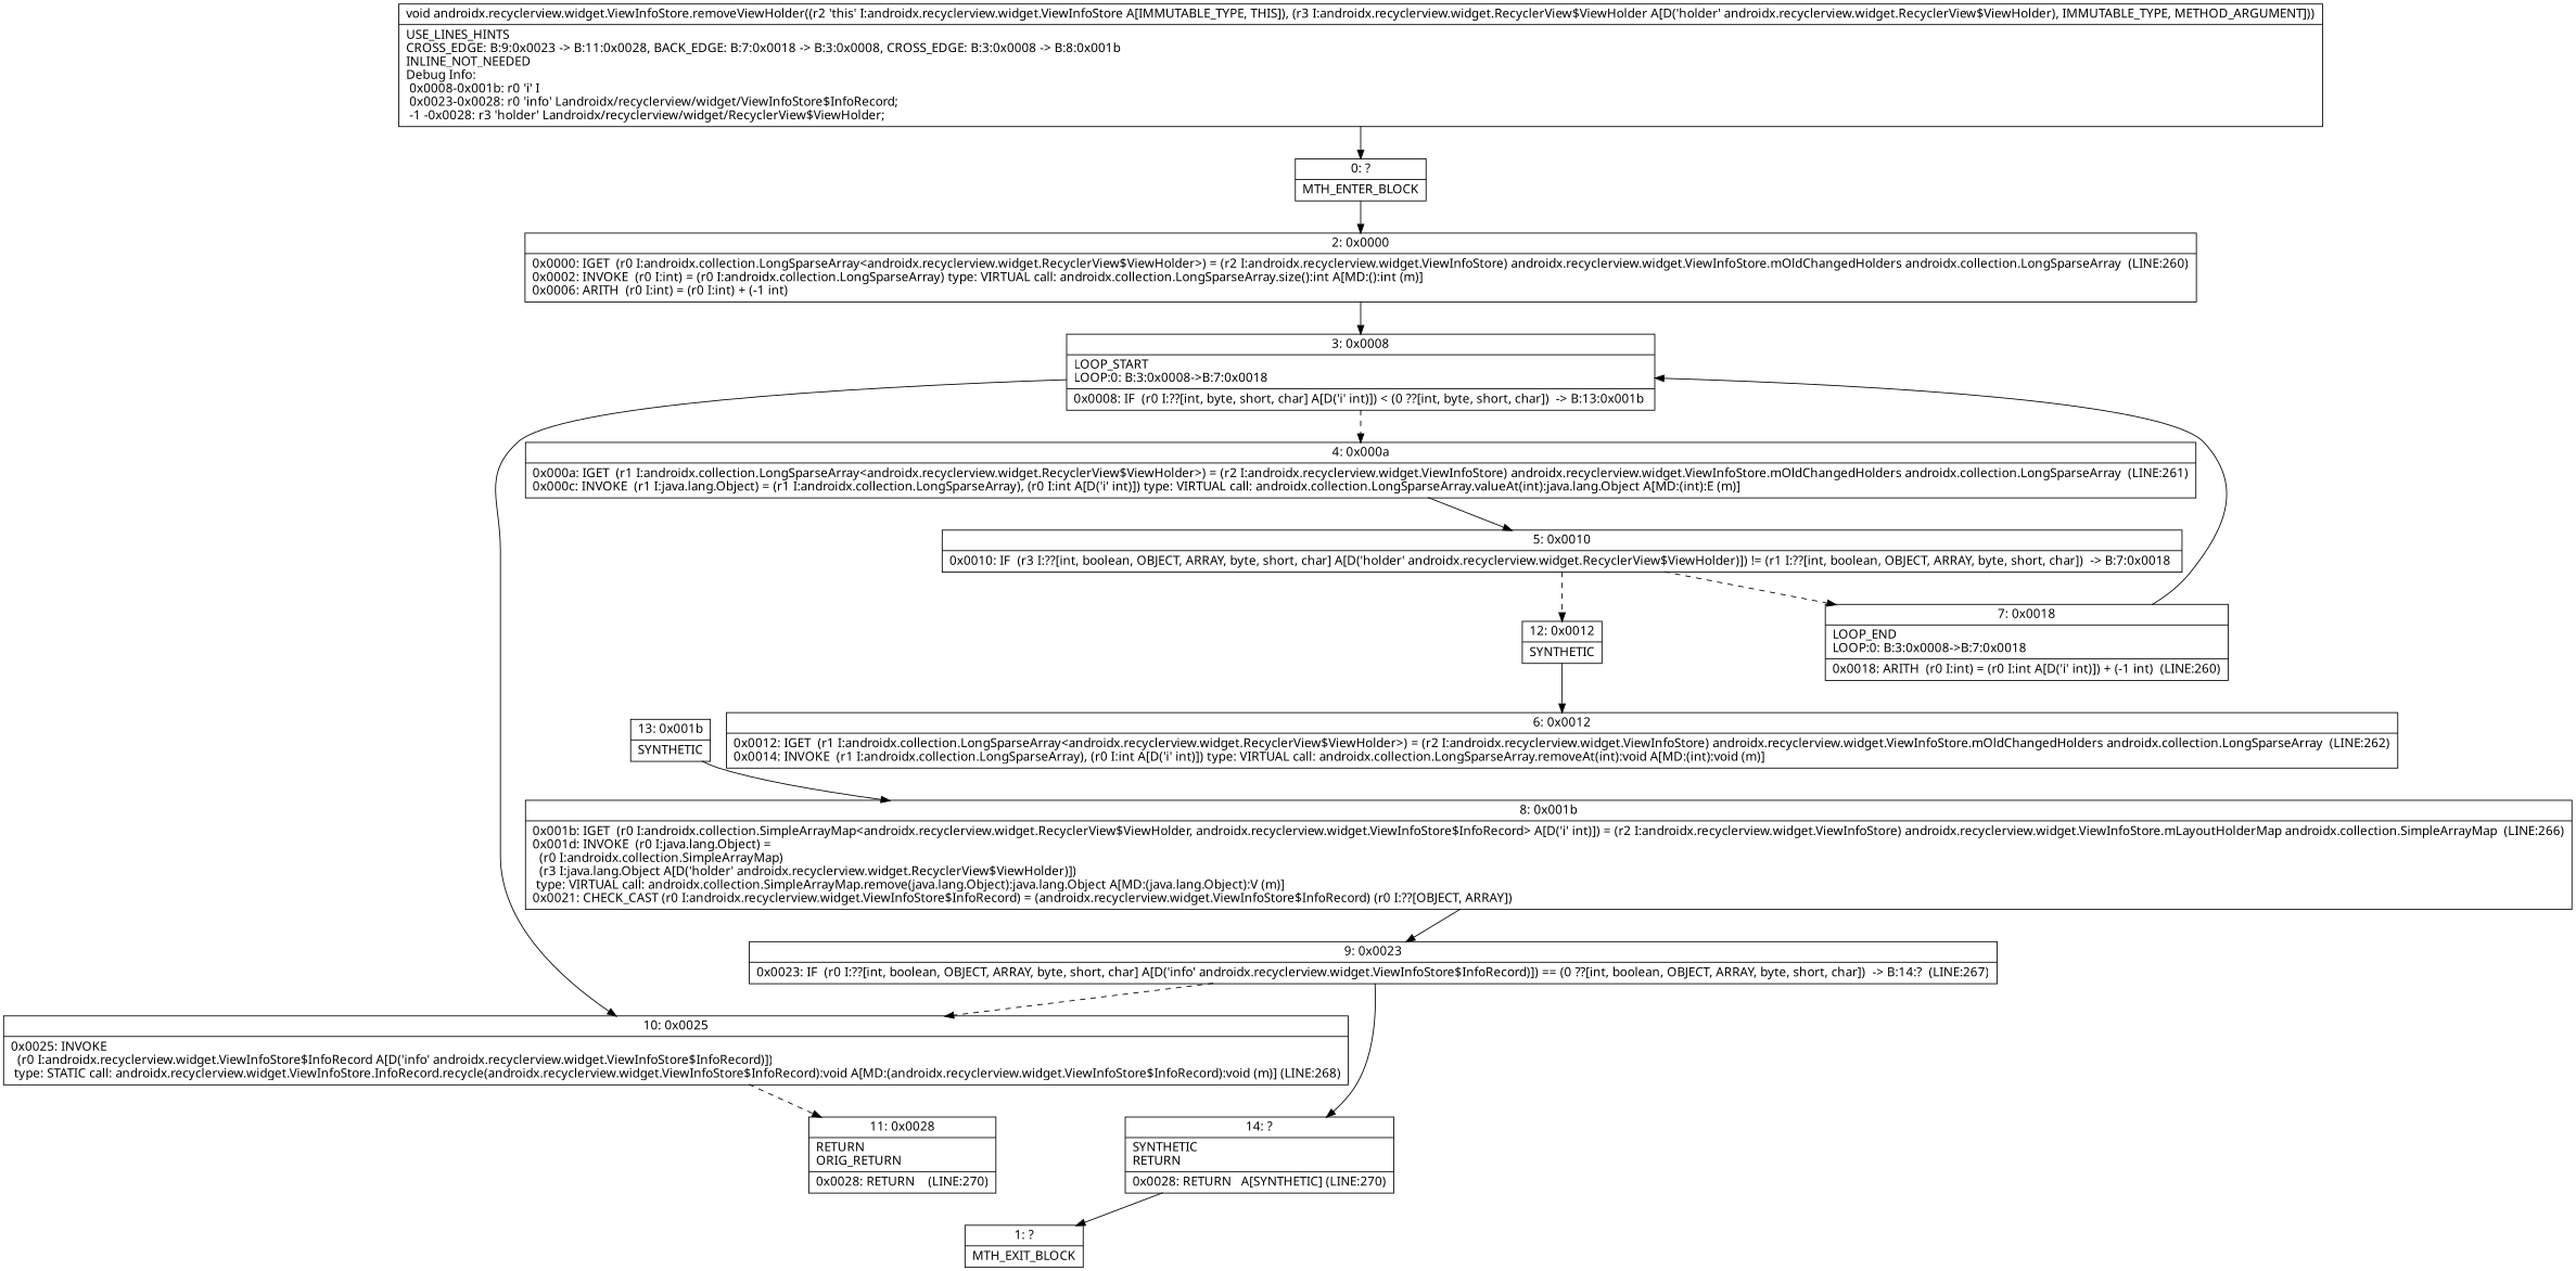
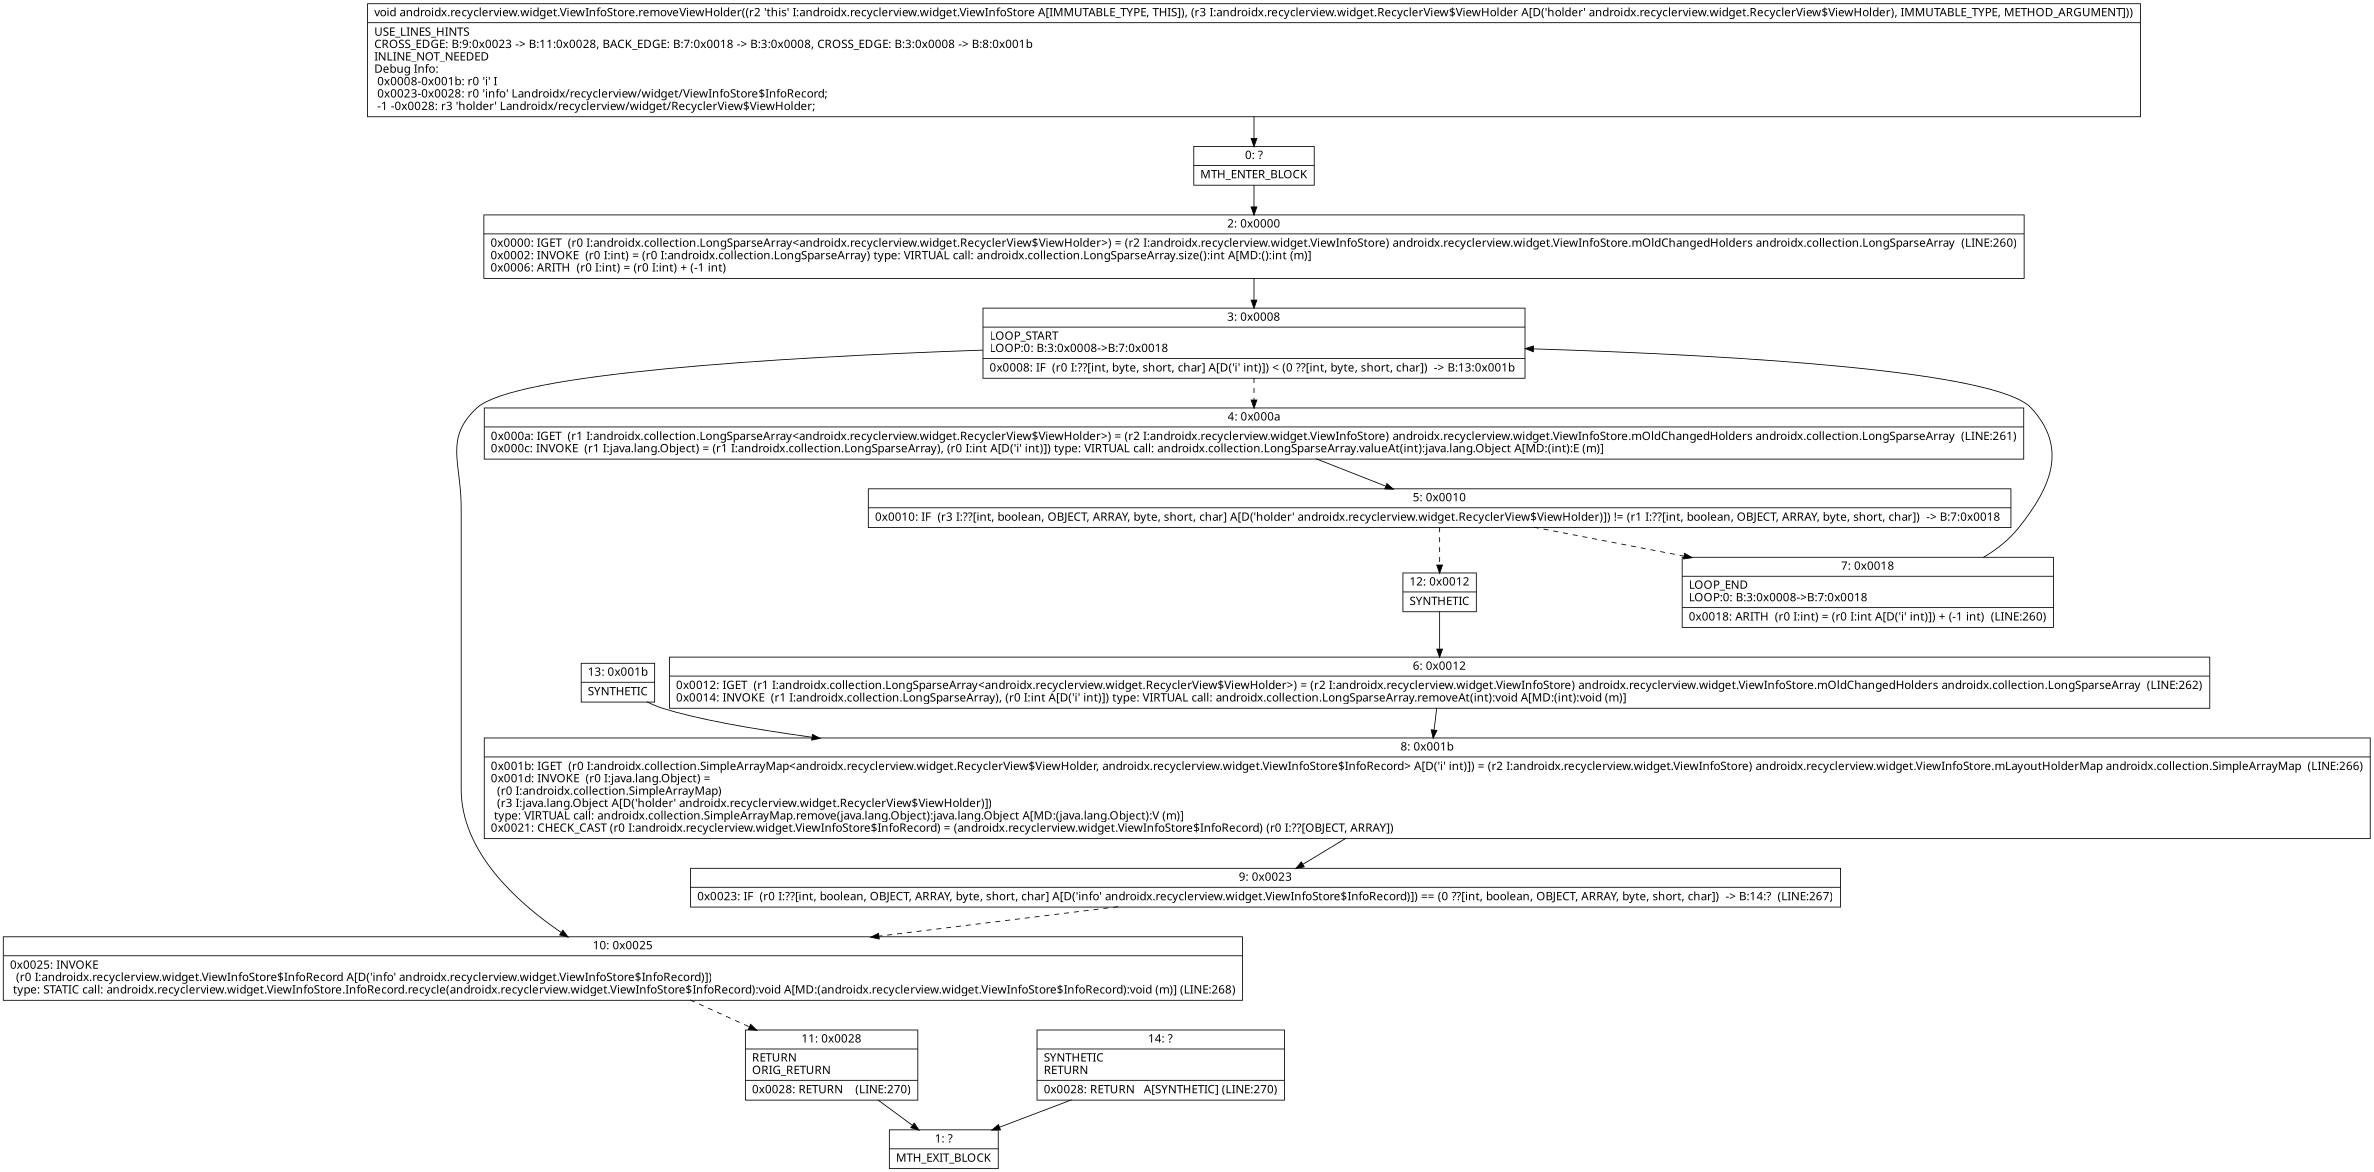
  digraph {
    fontname="Noto Sans"
    node [fontname="Noto Sans" shape=record]
    edge [fontname="Noto Sans"]
    n1 [label="{0\:\ ?|MTH_ENTER_BLOCK\l}"]
    n2 [label="{2\:\ 0x0000|0x0000: IGET  (r0 I:androidx.collection.LongSparseArray\<androidx.recyclerview.widget.RecyclerView$ViewHolder\>) = (r2 I:androidx.recyclerview.widget.ViewInfoStore) androidx.recyclerview.widget.ViewInfoStore.mOldChangedHolders androidx.collection.LongSparseArray  (LINE:260)\l0x0002: INVOKE  (r0 I:int) = (r0 I:androidx.collection.LongSparseArray) type: VIRTUAL call: androidx.collection.LongSparseArray.size():int A[MD:():int (m)]\l0x0006: ARITH  (r0 I:int) = (r0 I:int) + (\-1 int) \l}"]
    n3 [label="{3\:\ 0x0008|LOOP_START\lLOOP:0: B:3:0x0008\-\>B:7:0x0018\l|0x0008: IF  (r0 I:??[int, byte, short, char] A[D('i' int)]) \< (0 ??[int, byte, short, char])  \-\> B:13:0x001b \l}"]
    n4 [label="{4\:\ 0x000a|0x000a: IGET  (r1 I:androidx.collection.LongSparseArray\<androidx.recyclerview.widget.RecyclerView$ViewHolder\>) = (r2 I:androidx.recyclerview.widget.ViewInfoStore) androidx.recyclerview.widget.ViewInfoStore.mOldChangedHolders androidx.collection.LongSparseArray  (LINE:261)\l0x000c: INVOKE  (r1 I:java.lang.Object) = (r1 I:androidx.collection.LongSparseArray), (r0 I:int A[D('i' int)]) type: VIRTUAL call: androidx.collection.LongSparseArray.valueAt(int):java.lang.Object A[MD:(int):E (m)]\l}"]
    n5 [label="{10\:\ 0x0025|0x0025: INVOKE  \l  (r0 I:androidx.recyclerview.widget.ViewInfoStore$InfoRecord A[D('info' androidx.recyclerview.widget.ViewInfoStore$InfoRecord)])\l type: STATIC call: androidx.recyclerview.widget.ViewInfoStore.InfoRecord.recycle(androidx.recyclerview.widget.ViewInfoStore$InfoRecord):void A[MD:(androidx.recyclerview.widget.ViewInfoStore$InfoRecord):void (m)] (LINE:268)\l}"]
    n6 [label="{5\:\ 0x0010|0x0010: IF  (r3 I:??[int, boolean, OBJECT, ARRAY, byte, short, char] A[D('holder' androidx.recyclerview.widget.RecyclerView$ViewHolder)]) != (r1 I:??[int, boolean, OBJECT, ARRAY, byte, short, char])  \-\> B:7:0x0018 \l}"]
    n7 [label="{13\:\ 0x001b|SYNTHETIC\l}"]
    n8 [label="{8\:\ 0x001b|0x001b: IGET  (r0 I:androidx.collection.SimpleArrayMap\<androidx.recyclerview.widget.RecyclerView$ViewHolder, androidx.recyclerview.widget.ViewInfoStore$InfoRecord\> A[D('i' int)]) = (r2 I:androidx.recyclerview.widget.ViewInfoStore) androidx.recyclerview.widget.ViewInfoStore.mLayoutHolderMap androidx.collection.SimpleArrayMap  (LINE:266)\l0x001d: INVOKE  (r0 I:java.lang.Object) = \l  (r0 I:androidx.collection.SimpleArrayMap)\l  (r3 I:java.lang.Object A[D('holder' androidx.recyclerview.widget.RecyclerView$ViewHolder)])\l type: VIRTUAL call: androidx.collection.SimpleArrayMap.remove(java.lang.Object):java.lang.Object A[MD:(java.lang.Object):V (m)]\l0x0021: CHECK_CAST (r0 I:androidx.recyclerview.widget.ViewInfoStore$InfoRecord) = (androidx.recyclerview.widget.ViewInfoStore$InfoRecord) (r0 I:??[OBJECT, ARRAY]) \l}"]
    n9 [label="{7\:\ 0x0018|LOOP_END\lLOOP:0: B:3:0x0008\-\>B:7:0x0018\l|0x0018: ARITH  (r0 I:int) = (r0 I:int A[D('i' int)]) + (\-1 int)  (LINE:260)\l}"]
    n10 [label="{12\:\ 0x0012|SYNTHETIC\l}"]
    n11 [label="{6\:\ 0x0012|0x0012: IGET  (r1 I:androidx.collection.LongSparseArray\<androidx.recyclerview.widget.RecyclerView$ViewHolder\>) = (r2 I:androidx.recyclerview.widget.ViewInfoStore) androidx.recyclerview.widget.ViewInfoStore.mOldChangedHolders androidx.collection.LongSparseArray  (LINE:262)\l0x0014: INVOKE  (r1 I:androidx.collection.LongSparseArray), (r0 I:int A[D('i' int)]) type: VIRTUAL call: androidx.collection.LongSparseArray.removeAt(int):void A[MD:(int):void (m)]\l}"]
    n12 [label="{9\:\ 0x0023|0x0023: IF  (r0 I:??[int, boolean, OBJECT, ARRAY, byte, short, char] A[D('info' androidx.recyclerview.widget.ViewInfoStore$InfoRecord)]) == (0 ??[int, boolean, OBJECT, ARRAY, byte, short, char])  \-\> B:14:?  (LINE:267)\l}"]
    n13 [label="{14\:\ ?|SYNTHETIC\lRETURN\l|0x0028: RETURN   A[SYNTHETIC] (LINE:270)\l}"]
    n14 [label="{11\:\ 0x0028|RETURN\lORIG_RETURN\l|0x0028: RETURN    (LINE:270)\l}"]
    n15 [label="{1\:\ ?|MTH_EXIT_BLOCK\l}"]
    n16 [label="{void androidx.recyclerview.widget.ViewInfoStore.removeViewHolder((r2 'this' I:androidx.recyclerview.widget.ViewInfoStore A[IMMUTABLE_TYPE, THIS]), (r3 I:androidx.recyclerview.widget.RecyclerView$ViewHolder A[D('holder' androidx.recyclerview.widget.RecyclerView$ViewHolder), IMMUTABLE_TYPE, METHOD_ARGUMENT]))  | USE_LINES_HINTS\lCROSS_EDGE: B:9:0x0023 \-\> B:11:0x0028, BACK_EDGE: B:7:0x0018 \-\> B:3:0x0008, CROSS_EDGE: B:3:0x0008 \-\> B:8:0x001b\lINLINE_NOT_NEEDED\lDebug Info:\l  0x0008\-0x001b: r0 'i' I\l  0x0023\-0x0028: r0 'info' Landroidx\/recyclerview\/widget\/ViewInfoStore$InfoRecord;\l  \-1 \-0x0028: r3 'holder' Landroidx\/recyclerview\/widget\/RecyclerView$ViewHolder;\l}"]
    n1 -> n2
    n2 -> n3
    n3 -> n4 [style=dashed]
    n3 -> n5
    n4 -> n6
    n5 -> n14 [style=dashed]
    n6 -> n9 [style=dashed]
    n6 -> n10 [style=dashed]
    n7 -> n8
    n8 -> n12
    n9 -> n3
    n10 -> n11
+   n11 -> n8
    n12 -> n5 [style=dashed]
-   n12 -> n13
    n13 -> n15
+   n14 -> n15
    n16 -> n1
  }
